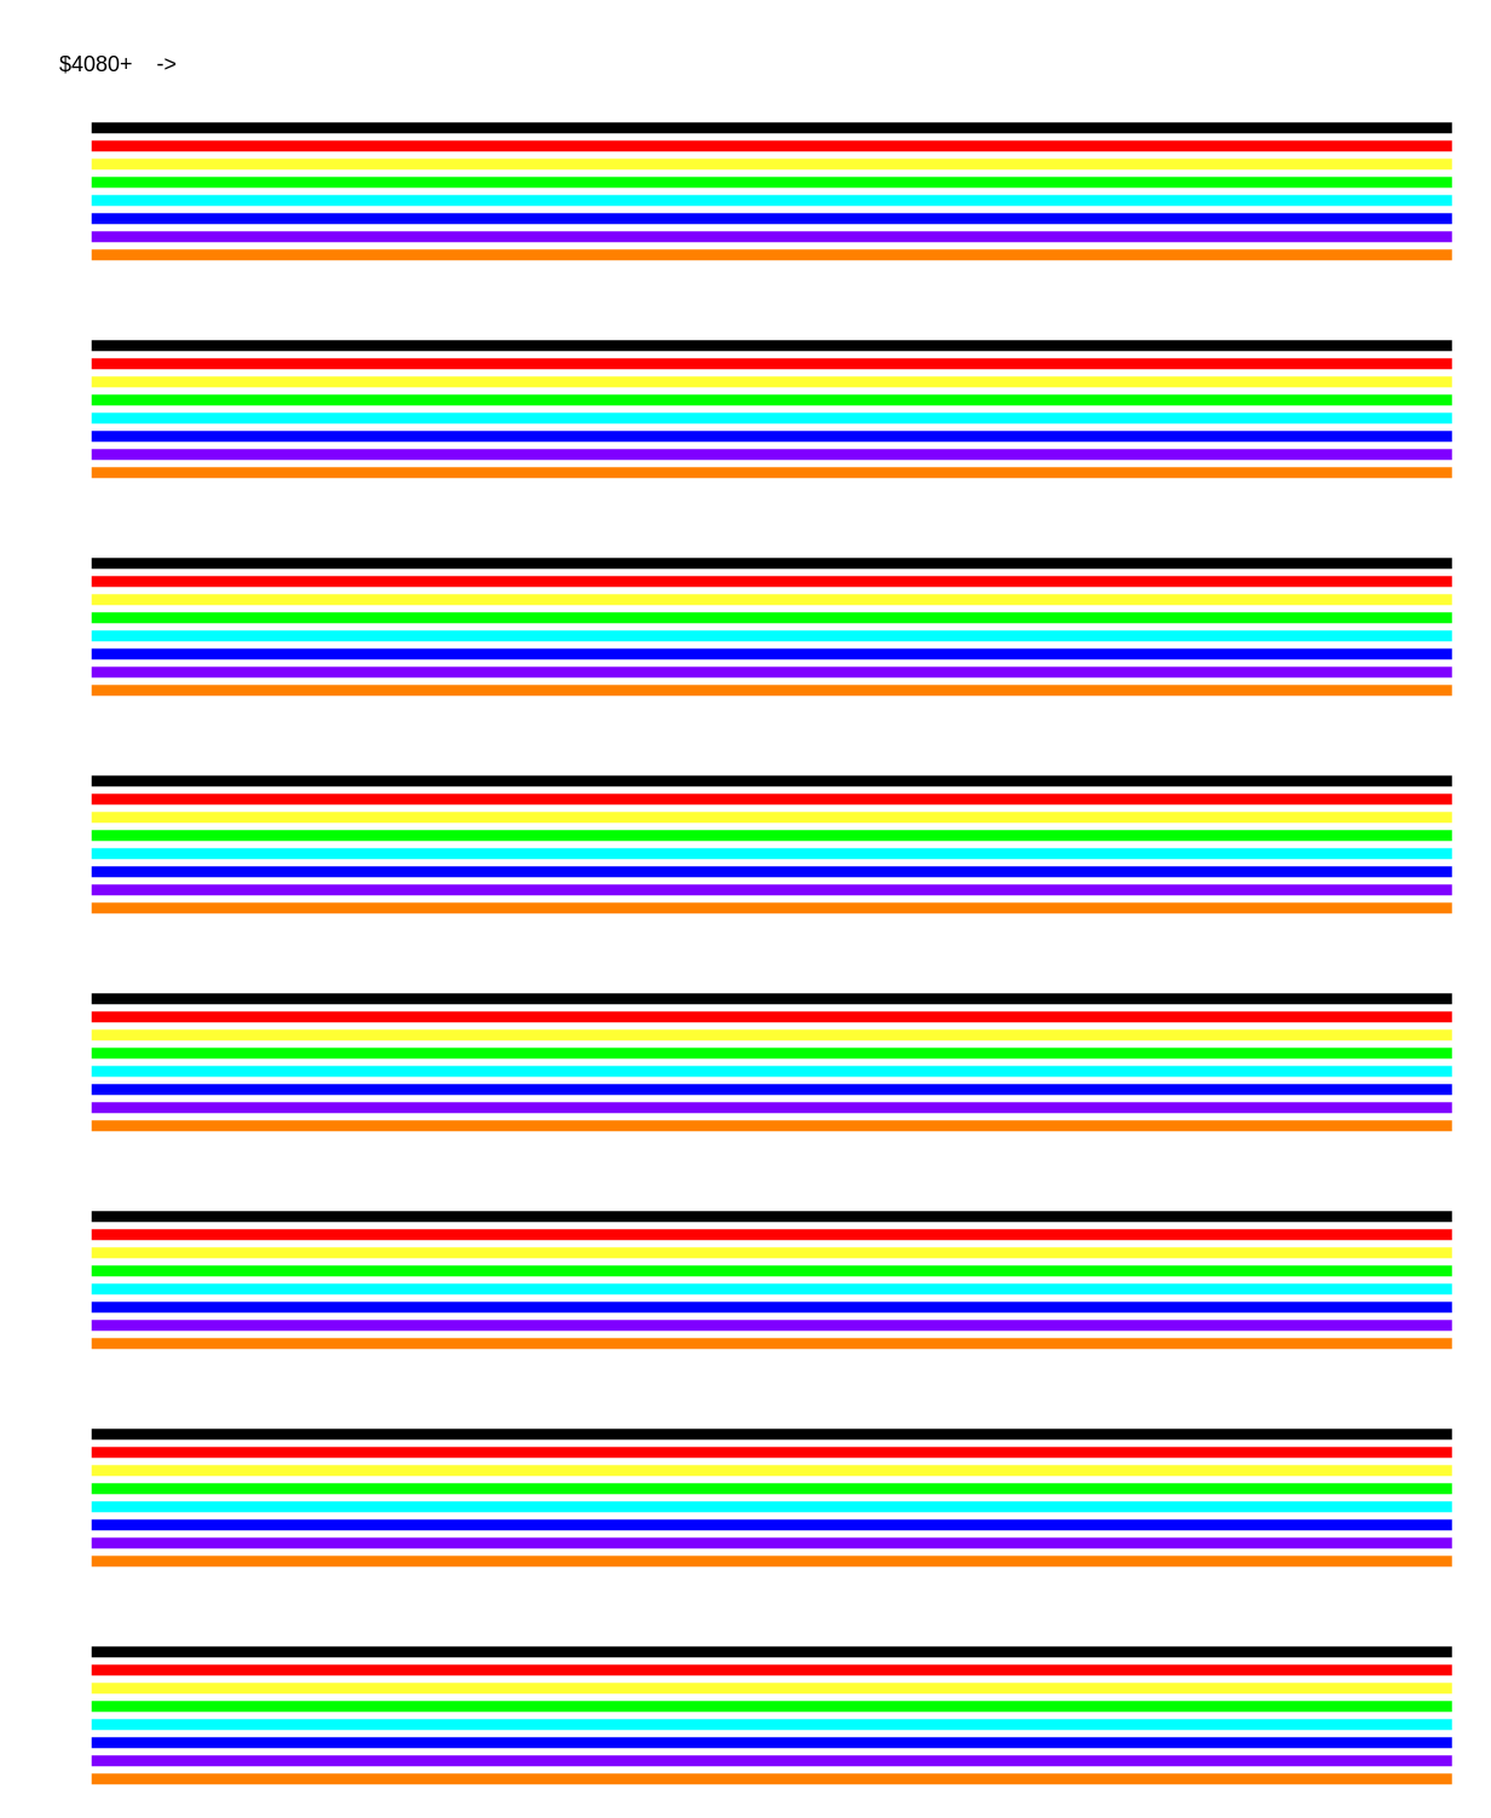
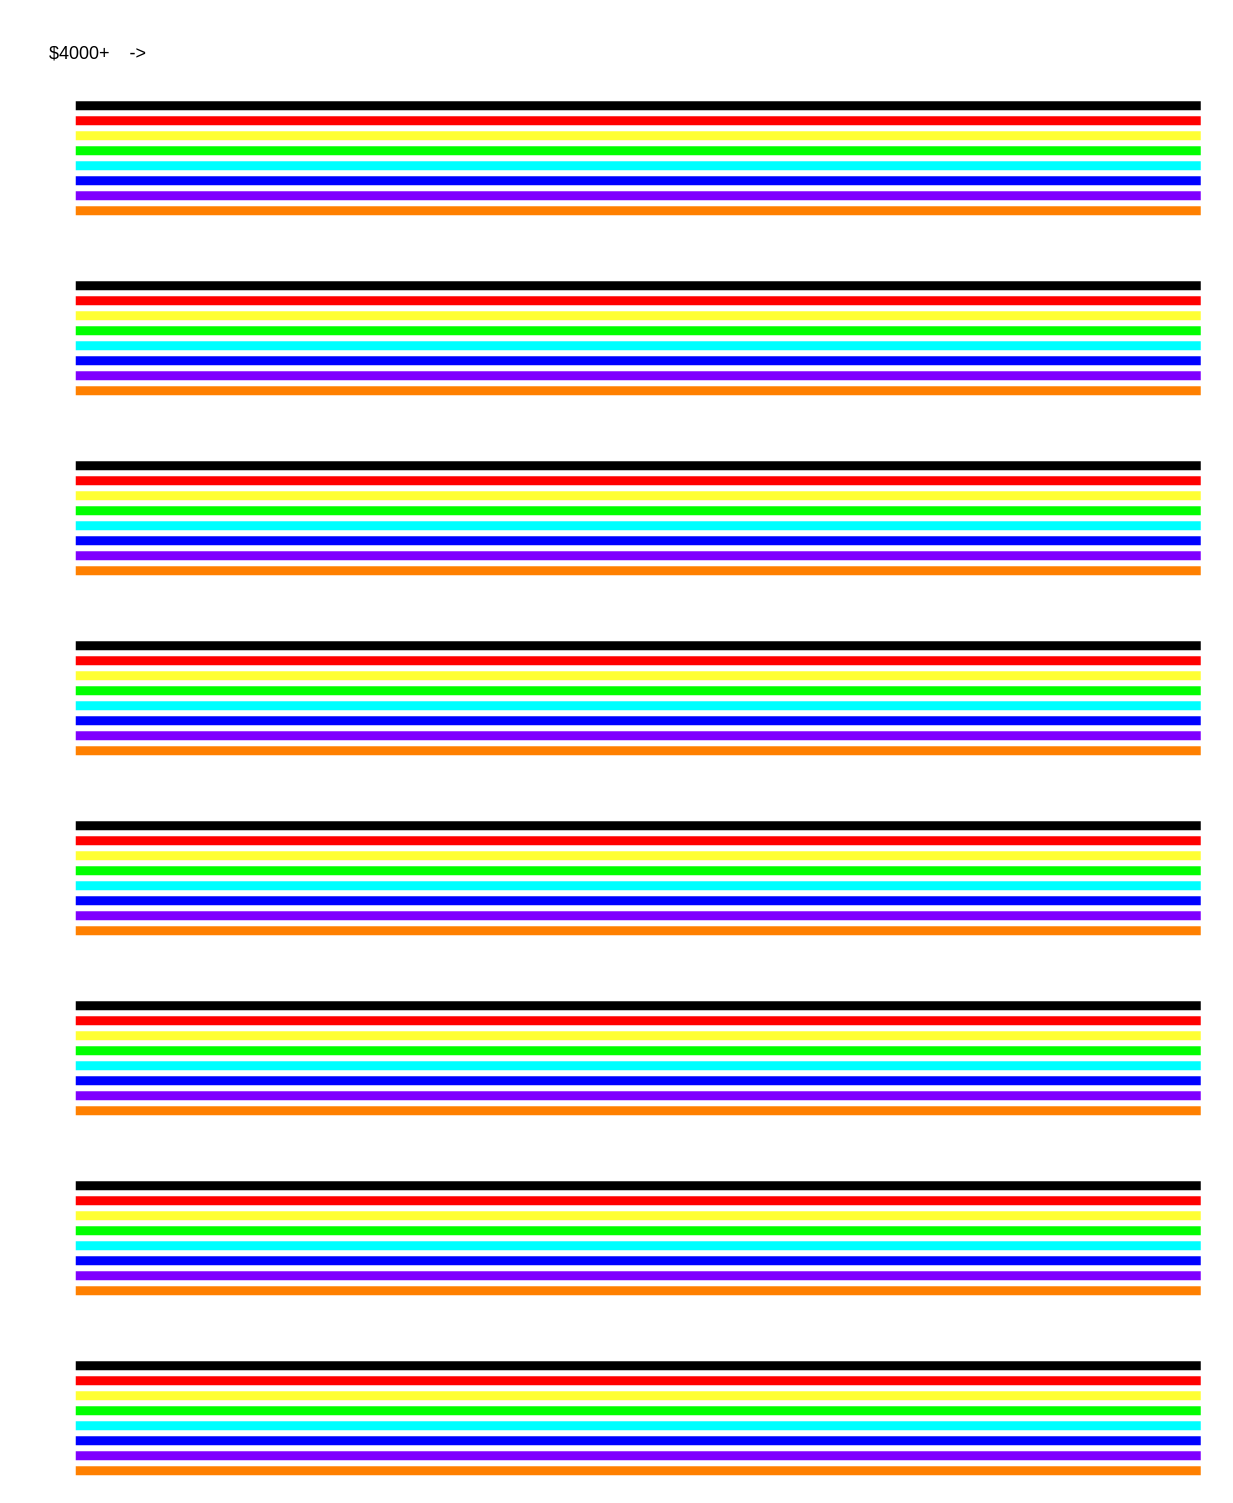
  <mxCell id="0" />
  <mxCell id="1" parent="0" />
- <mxCell id="2" value="$4080+&amp;nbsp; &amp;nbsp; -&amp;gt;" style="text;html=1;align=center;verticalAlign=middle;whiteSpace=wrap;rounded=0;" vertex="1" parent="1"><mxGeometry x="20" y="20" width="90" height="30" as="geometry" /></mxCell>
+ <mxCell id="2" value="$4000+&amp;nbsp; &amp;nbsp; -&amp;gt;" style="text;html=1;align=center;verticalAlign=middle;whiteSpace=wrap;rounded=0;" vertex="1" parent="1"><mxGeometry x="20" y="20" width="90" height="30" as="geometry" /></mxCell>
  <mxCell id="3" value="" style="group" vertex="1" connectable="0" parent="1"><mxGeometry x="50" y="70" width="750" height="840" as="geometry" /></mxCell>
  <mxCell id="4" value="" style="endArrow=none;html=1;strokeWidth=6;" edge="1" parent="3"><mxGeometry width="50" height="50" relative="1" as="geometry"><mxPoint as="sourcePoint" /><mxPoint x="750" as="targetPoint" /></mxGeometry></mxCell>
  <mxCell id="5" value="" style="endArrow=none;html=1;strokeWidth=6;" edge="1" parent="3"><mxGeometry width="50" height="50" relative="1" as="geometry"><mxPoint y="120" as="sourcePoint" /><mxPoint x="750" y="120" as="targetPoint" /></mxGeometry></mxCell>
  <mxCell id="6" value="" style="endArrow=none;html=1;strokeWidth=6;" edge="1" parent="3"><mxGeometry width="50" height="50" relative="1" as="geometry"><mxPoint y="240" as="sourcePoint" /><mxPoint x="750" y="240" as="targetPoint" /></mxGeometry></mxCell>
  <mxCell id="7" value="" style="endArrow=none;html=1;strokeWidth=6;" edge="1" parent="3"><mxGeometry width="50" height="50" relative="1" as="geometry"><mxPoint y="360" as="sourcePoint" /><mxPoint x="750" y="360" as="targetPoint" /></mxGeometry></mxCell>
  <mxCell id="8" value="" style="endArrow=none;html=1;strokeWidth=6;" edge="1" parent="3"><mxGeometry width="50" height="50" relative="1" as="geometry"><mxPoint y="480" as="sourcePoint" /><mxPoint x="750" y="480" as="targetPoint" /></mxGeometry></mxCell>
  <mxCell id="9" value="" style="endArrow=none;html=1;strokeWidth=6;" edge="1" parent="3"><mxGeometry width="50" height="50" relative="1" as="geometry"><mxPoint y="600" as="sourcePoint" /><mxPoint x="750" y="600" as="targetPoint" /></mxGeometry></mxCell>
  <mxCell id="10" value="" style="endArrow=none;html=1;strokeWidth=6;" edge="1" parent="3"><mxGeometry width="50" height="50" relative="1" as="geometry"><mxPoint y="720" as="sourcePoint" /><mxPoint x="750" y="720" as="targetPoint" /></mxGeometry></mxCell>
  <mxCell id="11" value="" style="endArrow=none;html=1;strokeWidth=6;" edge="1" parent="3"><mxGeometry width="50" height="50" relative="1" as="geometry"><mxPoint y="840" as="sourcePoint" /><mxPoint x="750" y="840" as="targetPoint" /></mxGeometry></mxCell>
  <mxCell id="12" value="" style="group" vertex="1" connectable="0" parent="1"><mxGeometry x="50" y="80" width="750" height="840" as="geometry" /></mxCell>
  <mxCell id="13" value="" style="endArrow=none;html=1;strokeWidth=6;strokeColor=#FF0000;" edge="1" parent="12"><mxGeometry width="50" height="50" relative="1" as="geometry"><mxPoint as="sourcePoint" /><mxPoint x="750" as="targetPoint" /></mxGeometry></mxCell>
  <mxCell id="14" value="" style="endArrow=none;html=1;strokeWidth=6;strokeColor=#FF0000;" edge="1" parent="12"><mxGeometry width="50" height="50" relative="1" as="geometry"><mxPoint y="120" as="sourcePoint" /><mxPoint x="750" y="120" as="targetPoint" /></mxGeometry></mxCell>
  <mxCell id="15" value="" style="endArrow=none;html=1;strokeWidth=6;strokeColor=#FF0000;" edge="1" parent="12"><mxGeometry width="50" height="50" relative="1" as="geometry"><mxPoint y="240" as="sourcePoint" /><mxPoint x="750" y="240" as="targetPoint" /></mxGeometry></mxCell>
  <mxCell id="16" value="" style="endArrow=none;html=1;strokeWidth=6;strokeColor=#FF0000;" edge="1" parent="12"><mxGeometry width="50" height="50" relative="1" as="geometry"><mxPoint y="360" as="sourcePoint" /><mxPoint x="750" y="360" as="targetPoint" /></mxGeometry></mxCell>
  <mxCell id="17" value="" style="endArrow=none;html=1;strokeWidth=6;strokeColor=#FF0000;" edge="1" parent="12"><mxGeometry width="50" height="50" relative="1" as="geometry"><mxPoint y="480" as="sourcePoint" /><mxPoint x="750" y="480" as="targetPoint" /></mxGeometry></mxCell>
  <mxCell id="18" value="" style="endArrow=none;html=1;strokeWidth=6;strokeColor=#FF0000;" edge="1" parent="12"><mxGeometry width="50" height="50" relative="1" as="geometry"><mxPoint y="600" as="sourcePoint" /><mxPoint x="750" y="600" as="targetPoint" /></mxGeometry></mxCell>
  <mxCell id="19" value="" style="endArrow=none;html=1;strokeWidth=6;strokeColor=#FF0000;" edge="1" parent="12"><mxGeometry width="50" height="50" relative="1" as="geometry"><mxPoint y="720" as="sourcePoint" /><mxPoint x="750" y="720" as="targetPoint" /></mxGeometry></mxCell>
  <mxCell id="20" value="" style="endArrow=none;html=1;strokeWidth=6;strokeColor=#FF0000;" edge="1" parent="12"><mxGeometry width="50" height="50" relative="1" as="geometry"><mxPoint y="840" as="sourcePoint" /><mxPoint x="750" y="840" as="targetPoint" /></mxGeometry></mxCell>
  <mxCell id="21" value="" style="group" vertex="1" connectable="0" parent="1"><mxGeometry x="50" y="90" width="750" height="840" as="geometry" /></mxCell>
  <mxCell id="22" value="" style="endArrow=none;html=1;strokeWidth=6;strokeColor=#FFFF33;" edge="1" parent="21"><mxGeometry width="50" height="50" relative="1" as="geometry"><mxPoint as="sourcePoint" /><mxPoint x="750" as="targetPoint" /></mxGeometry></mxCell>
  <mxCell id="23" value="" style="endArrow=none;html=1;strokeWidth=6;strokeColor=#FFFF33;" edge="1" parent="21"><mxGeometry width="50" height="50" relative="1" as="geometry"><mxPoint y="120" as="sourcePoint" /><mxPoint x="750" y="120" as="targetPoint" /></mxGeometry></mxCell>
  <mxCell id="24" value="" style="endArrow=none;html=1;strokeWidth=6;strokeColor=#FFFF33;" edge="1" parent="21"><mxGeometry width="50" height="50" relative="1" as="geometry"><mxPoint y="240" as="sourcePoint" /><mxPoint x="750" y="240" as="targetPoint" /></mxGeometry></mxCell>
  <mxCell id="25" value="" style="endArrow=none;html=1;strokeWidth=6;strokeColor=#FFFF33;" edge="1" parent="21"><mxGeometry width="50" height="50" relative="1" as="geometry"><mxPoint y="360" as="sourcePoint" /><mxPoint x="750" y="360" as="targetPoint" /></mxGeometry></mxCell>
  <mxCell id="26" value="" style="endArrow=none;html=1;strokeWidth=6;strokeColor=#FFFF33;" edge="1" parent="21"><mxGeometry width="50" height="50" relative="1" as="geometry"><mxPoint y="480" as="sourcePoint" /><mxPoint x="750" y="480" as="targetPoint" /></mxGeometry></mxCell>
  <mxCell id="27" value="" style="endArrow=none;html=1;strokeWidth=6;strokeColor=#FFFF33;" edge="1" parent="21"><mxGeometry width="50" height="50" relative="1" as="geometry"><mxPoint y="600" as="sourcePoint" /><mxPoint x="750" y="600" as="targetPoint" /></mxGeometry></mxCell>
  <mxCell id="28" value="" style="endArrow=none;html=1;strokeWidth=6;strokeColor=#FFFF33;" edge="1" parent="21"><mxGeometry width="50" height="50" relative="1" as="geometry"><mxPoint y="720" as="sourcePoint" /><mxPoint x="750" y="720" as="targetPoint" /></mxGeometry></mxCell>
  <mxCell id="29" value="" style="endArrow=none;html=1;strokeWidth=6;strokeColor=#FFFF33;" edge="1" parent="21"><mxGeometry width="50" height="50" relative="1" as="geometry"><mxPoint y="840" as="sourcePoint" /><mxPoint x="750" y="840" as="targetPoint" /></mxGeometry></mxCell>
  <mxCell id="30" value="" style="group" vertex="1" connectable="0" parent="1"><mxGeometry x="50" y="100" width="750" height="840" as="geometry" /></mxCell>
  <mxCell id="31" value="" style="endArrow=none;html=1;strokeWidth=6;strokeColor=#00FF00;" edge="1" parent="30"><mxGeometry width="50" height="50" relative="1" as="geometry"><mxPoint as="sourcePoint" /><mxPoint x="750" as="targetPoint" /></mxGeometry></mxCell>
  <mxCell id="32" value="" style="endArrow=none;html=1;strokeWidth=6;strokeColor=#00FF00;" edge="1" parent="30"><mxGeometry width="50" height="50" relative="1" as="geometry"><mxPoint y="120" as="sourcePoint" /><mxPoint x="750" y="120" as="targetPoint" /></mxGeometry></mxCell>
  <mxCell id="33" value="" style="endArrow=none;html=1;strokeWidth=6;strokeColor=#00FF00;" edge="1" parent="30"><mxGeometry width="50" height="50" relative="1" as="geometry"><mxPoint y="240" as="sourcePoint" /><mxPoint x="750" y="240" as="targetPoint" /></mxGeometry></mxCell>
  <mxCell id="34" value="" style="endArrow=none;html=1;strokeWidth=6;strokeColor=#00FF00;" edge="1" parent="30"><mxGeometry width="50" height="50" relative="1" as="geometry"><mxPoint y="360" as="sourcePoint" /><mxPoint x="750" y="360" as="targetPoint" /></mxGeometry></mxCell>
  <mxCell id="35" value="" style="endArrow=none;html=1;strokeWidth=6;strokeColor=#00FF00;" edge="1" parent="30"><mxGeometry width="50" height="50" relative="1" as="geometry"><mxPoint y="480" as="sourcePoint" /><mxPoint x="750" y="480" as="targetPoint" /></mxGeometry></mxCell>
  <mxCell id="36" value="" style="endArrow=none;html=1;strokeWidth=6;strokeColor=#00FF00;" edge="1" parent="30"><mxGeometry width="50" height="50" relative="1" as="geometry"><mxPoint y="600" as="sourcePoint" /><mxPoint x="750" y="600" as="targetPoint" /></mxGeometry></mxCell>
  <mxCell id="37" value="" style="endArrow=none;html=1;strokeWidth=6;strokeColor=#00FF00;" edge="1" parent="30"><mxGeometry width="50" height="50" relative="1" as="geometry"><mxPoint y="720" as="sourcePoint" /><mxPoint x="750" y="720" as="targetPoint" /></mxGeometry></mxCell>
  <mxCell id="38" value="" style="endArrow=none;html=1;strokeWidth=6;strokeColor=#00FF00;" edge="1" parent="30"><mxGeometry width="50" height="50" relative="1" as="geometry"><mxPoint y="840" as="sourcePoint" /><mxPoint x="750" y="840" as="targetPoint" /></mxGeometry></mxCell>
  <mxCell id="39" value="" style="group" vertex="1" connectable="0" parent="1"><mxGeometry x="50" y="110" width="750" height="840" as="geometry" /></mxCell>
  <mxCell id="40" value="" style="endArrow=none;html=1;strokeWidth=6;strokeColor=#00FFFF;" edge="1" parent="39"><mxGeometry width="50" height="50" relative="1" as="geometry"><mxPoint as="sourcePoint" /><mxPoint x="750" as="targetPoint" /></mxGeometry></mxCell>
  <mxCell id="41" value="" style="endArrow=none;html=1;strokeWidth=6;strokeColor=#00FFFF;" edge="1" parent="39"><mxGeometry width="50" height="50" relative="1" as="geometry"><mxPoint y="120" as="sourcePoint" /><mxPoint x="750" y="120" as="targetPoint" /></mxGeometry></mxCell>
  <mxCell id="42" value="" style="endArrow=none;html=1;strokeWidth=6;strokeColor=#00FFFF;" edge="1" parent="39"><mxGeometry width="50" height="50" relative="1" as="geometry"><mxPoint y="240" as="sourcePoint" /><mxPoint x="750" y="240" as="targetPoint" /></mxGeometry></mxCell>
  <mxCell id="43" value="" style="endArrow=none;html=1;strokeWidth=6;strokeColor=#00FFFF;" edge="1" parent="39"><mxGeometry width="50" height="50" relative="1" as="geometry"><mxPoint y="360" as="sourcePoint" /><mxPoint x="750" y="360" as="targetPoint" /></mxGeometry></mxCell>
  <mxCell id="44" value="" style="endArrow=none;html=1;strokeWidth=6;strokeColor=#00FFFF;" edge="1" parent="39"><mxGeometry width="50" height="50" relative="1" as="geometry"><mxPoint y="480" as="sourcePoint" /><mxPoint x="750" y="480" as="targetPoint" /></mxGeometry></mxCell>
  <mxCell id="45" value="" style="endArrow=none;html=1;strokeWidth=6;strokeColor=#00FFFF;" edge="1" parent="39"><mxGeometry width="50" height="50" relative="1" as="geometry"><mxPoint y="600" as="sourcePoint" /><mxPoint x="750" y="600" as="targetPoint" /></mxGeometry></mxCell>
  <mxCell id="46" value="" style="endArrow=none;html=1;strokeWidth=6;strokeColor=#00FFFF;" edge="1" parent="39"><mxGeometry width="50" height="50" relative="1" as="geometry"><mxPoint y="720" as="sourcePoint" /><mxPoint x="750" y="720" as="targetPoint" /></mxGeometry></mxCell>
  <mxCell id="47" value="" style="endArrow=none;html=1;strokeWidth=6;strokeColor=#00FFFF;" edge="1" parent="39"><mxGeometry width="50" height="50" relative="1" as="geometry"><mxPoint y="840" as="sourcePoint" /><mxPoint x="750" y="840" as="targetPoint" /></mxGeometry></mxCell>
  <mxCell id="48" value="" style="group" vertex="1" connectable="0" parent="1"><mxGeometry x="50" y="120" width="750" height="840" as="geometry" /></mxCell>
  <mxCell id="49" value="" style="endArrow=none;html=1;strokeWidth=6;strokeColor=#0000FF;" edge="1" parent="48"><mxGeometry width="50" height="50" relative="1" as="geometry"><mxPoint as="sourcePoint" /><mxPoint x="750" as="targetPoint" /></mxGeometry></mxCell>
  <mxCell id="50" value="" style="endArrow=none;html=1;strokeWidth=6;strokeColor=#0000FF;" edge="1" parent="48"><mxGeometry width="50" height="50" relative="1" as="geometry"><mxPoint y="120" as="sourcePoint" /><mxPoint x="750" y="120" as="targetPoint" /></mxGeometry></mxCell>
  <mxCell id="51" value="" style="endArrow=none;html=1;strokeWidth=6;strokeColor=#0000FF;" edge="1" parent="48"><mxGeometry width="50" height="50" relative="1" as="geometry"><mxPoint y="240" as="sourcePoint" /><mxPoint x="750" y="240" as="targetPoint" /></mxGeometry></mxCell>
  <mxCell id="52" value="" style="endArrow=none;html=1;strokeWidth=6;strokeColor=#0000FF;" edge="1" parent="48"><mxGeometry width="50" height="50" relative="1" as="geometry"><mxPoint y="360" as="sourcePoint" /><mxPoint x="750" y="360" as="targetPoint" /></mxGeometry></mxCell>
  <mxCell id="53" value="" style="endArrow=none;html=1;strokeWidth=6;strokeColor=#0000FF;" edge="1" parent="48"><mxGeometry width="50" height="50" relative="1" as="geometry"><mxPoint y="480" as="sourcePoint" /><mxPoint x="750" y="480" as="targetPoint" /></mxGeometry></mxCell>
  <mxCell id="54" value="" style="endArrow=none;html=1;strokeWidth=6;strokeColor=#0000FF;" edge="1" parent="48"><mxGeometry width="50" height="50" relative="1" as="geometry"><mxPoint y="600" as="sourcePoint" /><mxPoint x="750" y="600" as="targetPoint" /></mxGeometry></mxCell>
  <mxCell id="55" value="" style="endArrow=none;html=1;strokeWidth=6;strokeColor=#0000FF;" edge="1" parent="48"><mxGeometry width="50" height="50" relative="1" as="geometry"><mxPoint y="720" as="sourcePoint" /><mxPoint x="750" y="720" as="targetPoint" /></mxGeometry></mxCell>
  <mxCell id="56" value="" style="endArrow=none;html=1;strokeWidth=6;strokeColor=#0000FF;" edge="1" parent="48"><mxGeometry width="50" height="50" relative="1" as="geometry"><mxPoint y="840" as="sourcePoint" /><mxPoint x="750" y="840" as="targetPoint" /></mxGeometry></mxCell>
  <mxCell id="57" value="" style="group" vertex="1" connectable="0" parent="1"><mxGeometry x="50" y="130" width="750" height="840" as="geometry" /></mxCell>
  <mxCell id="58" value="" style="endArrow=none;html=1;strokeWidth=6;strokeColor=#7F00FF;" edge="1" parent="57"><mxGeometry width="50" height="50" relative="1" as="geometry"><mxPoint as="sourcePoint" /><mxPoint x="750" as="targetPoint" /></mxGeometry></mxCell>
  <mxCell id="59" value="" style="endArrow=none;html=1;strokeWidth=6;strokeColor=#7F00FF;" edge="1" parent="57"><mxGeometry width="50" height="50" relative="1" as="geometry"><mxPoint y="120" as="sourcePoint" /><mxPoint x="750" y="120" as="targetPoint" /></mxGeometry></mxCell>
  <mxCell id="60" value="" style="endArrow=none;html=1;strokeWidth=6;strokeColor=#7F00FF;" edge="1" parent="57"><mxGeometry width="50" height="50" relative="1" as="geometry"><mxPoint y="240" as="sourcePoint" /><mxPoint x="750" y="240" as="targetPoint" /></mxGeometry></mxCell>
  <mxCell id="61" value="" style="endArrow=none;html=1;strokeWidth=6;strokeColor=#7F00FF;" edge="1" parent="57"><mxGeometry width="50" height="50" relative="1" as="geometry"><mxPoint y="360" as="sourcePoint" /><mxPoint x="750" y="360" as="targetPoint" /></mxGeometry></mxCell>
  <mxCell id="62" value="" style="endArrow=none;html=1;strokeWidth=6;strokeColor=#7F00FF;" edge="1" parent="57"><mxGeometry width="50" height="50" relative="1" as="geometry"><mxPoint y="480" as="sourcePoint" /><mxPoint x="750" y="480" as="targetPoint" /></mxGeometry></mxCell>
  <mxCell id="63" value="" style="endArrow=none;html=1;strokeWidth=6;strokeColor=#7F00FF;" edge="1" parent="57"><mxGeometry width="50" height="50" relative="1" as="geometry"><mxPoint y="600" as="sourcePoint" /><mxPoint x="750" y="600" as="targetPoint" /></mxGeometry></mxCell>
  <mxCell id="64" value="" style="endArrow=none;html=1;strokeWidth=6;strokeColor=#7F00FF;" edge="1" parent="57"><mxGeometry width="50" height="50" relative="1" as="geometry"><mxPoint y="720" as="sourcePoint" /><mxPoint x="750" y="720" as="targetPoint" /></mxGeometry></mxCell>
  <mxCell id="65" value="" style="endArrow=none;html=1;strokeWidth=6;strokeColor=#7F00FF;" edge="1" parent="57"><mxGeometry width="50" height="50" relative="1" as="geometry"><mxPoint y="840" as="sourcePoint" /><mxPoint x="750" y="840" as="targetPoint" /></mxGeometry></mxCell>
  <mxCell id="66" value="" style="group" vertex="1" connectable="0" parent="1"><mxGeometry x="50" y="140" width="750" height="840" as="geometry" /></mxCell>
  <mxCell id="67" value="" style="endArrow=none;html=1;strokeWidth=6;strokeColor=#FF8000;" edge="1" parent="66"><mxGeometry width="50" height="50" relative="1" as="geometry"><mxPoint as="sourcePoint" /><mxPoint x="750" as="targetPoint" /></mxGeometry></mxCell>
  <mxCell id="68" value="" style="endArrow=none;html=1;strokeWidth=6;strokeColor=#FF8000;" edge="1" parent="66"><mxGeometry width="50" height="50" relative="1" as="geometry"><mxPoint y="120" as="sourcePoint" /><mxPoint x="750" y="120" as="targetPoint" /></mxGeometry></mxCell>
  <mxCell id="69" value="" style="endArrow=none;html=1;strokeWidth=6;strokeColor=#FF8000;" edge="1" parent="66"><mxGeometry width="50" height="50" relative="1" as="geometry"><mxPoint y="240" as="sourcePoint" /><mxPoint x="750" y="240" as="targetPoint" /></mxGeometry></mxCell>
  <mxCell id="70" value="" style="endArrow=none;html=1;strokeWidth=6;strokeColor=#FF8000;" edge="1" parent="66"><mxGeometry width="50" height="50" relative="1" as="geometry"><mxPoint y="360" as="sourcePoint" /><mxPoint x="750" y="360" as="targetPoint" /></mxGeometry></mxCell>
  <mxCell id="71" value="" style="endArrow=none;html=1;strokeWidth=6;strokeColor=#FF8000;" edge="1" parent="66"><mxGeometry width="50" height="50" relative="1" as="geometry"><mxPoint y="480" as="sourcePoint" /><mxPoint x="750" y="480" as="targetPoint" /></mxGeometry></mxCell>
  <mxCell id="72" value="" style="endArrow=none;html=1;strokeWidth=6;strokeColor=#FF8000;" edge="1" parent="66"><mxGeometry width="50" height="50" relative="1" as="geometry"><mxPoint y="600" as="sourcePoint" /><mxPoint x="750" y="600" as="targetPoint" /></mxGeometry></mxCell>
  <mxCell id="73" value="" style="endArrow=none;html=1;strokeWidth=6;strokeColor=#FF8000;" edge="1" parent="66"><mxGeometry width="50" height="50" relative="1" as="geometry"><mxPoint y="720" as="sourcePoint" /><mxPoint x="750" y="720" as="targetPoint" /></mxGeometry></mxCell>
  <mxCell id="74" value="" style="endArrow=none;html=1;strokeWidth=6;strokeColor=#FF8000;" edge="1" parent="66"><mxGeometry width="50" height="50" relative="1" as="geometry"><mxPoint y="840" as="sourcePoint" /><mxPoint x="750" y="840" as="targetPoint" /></mxGeometry></mxCell>
